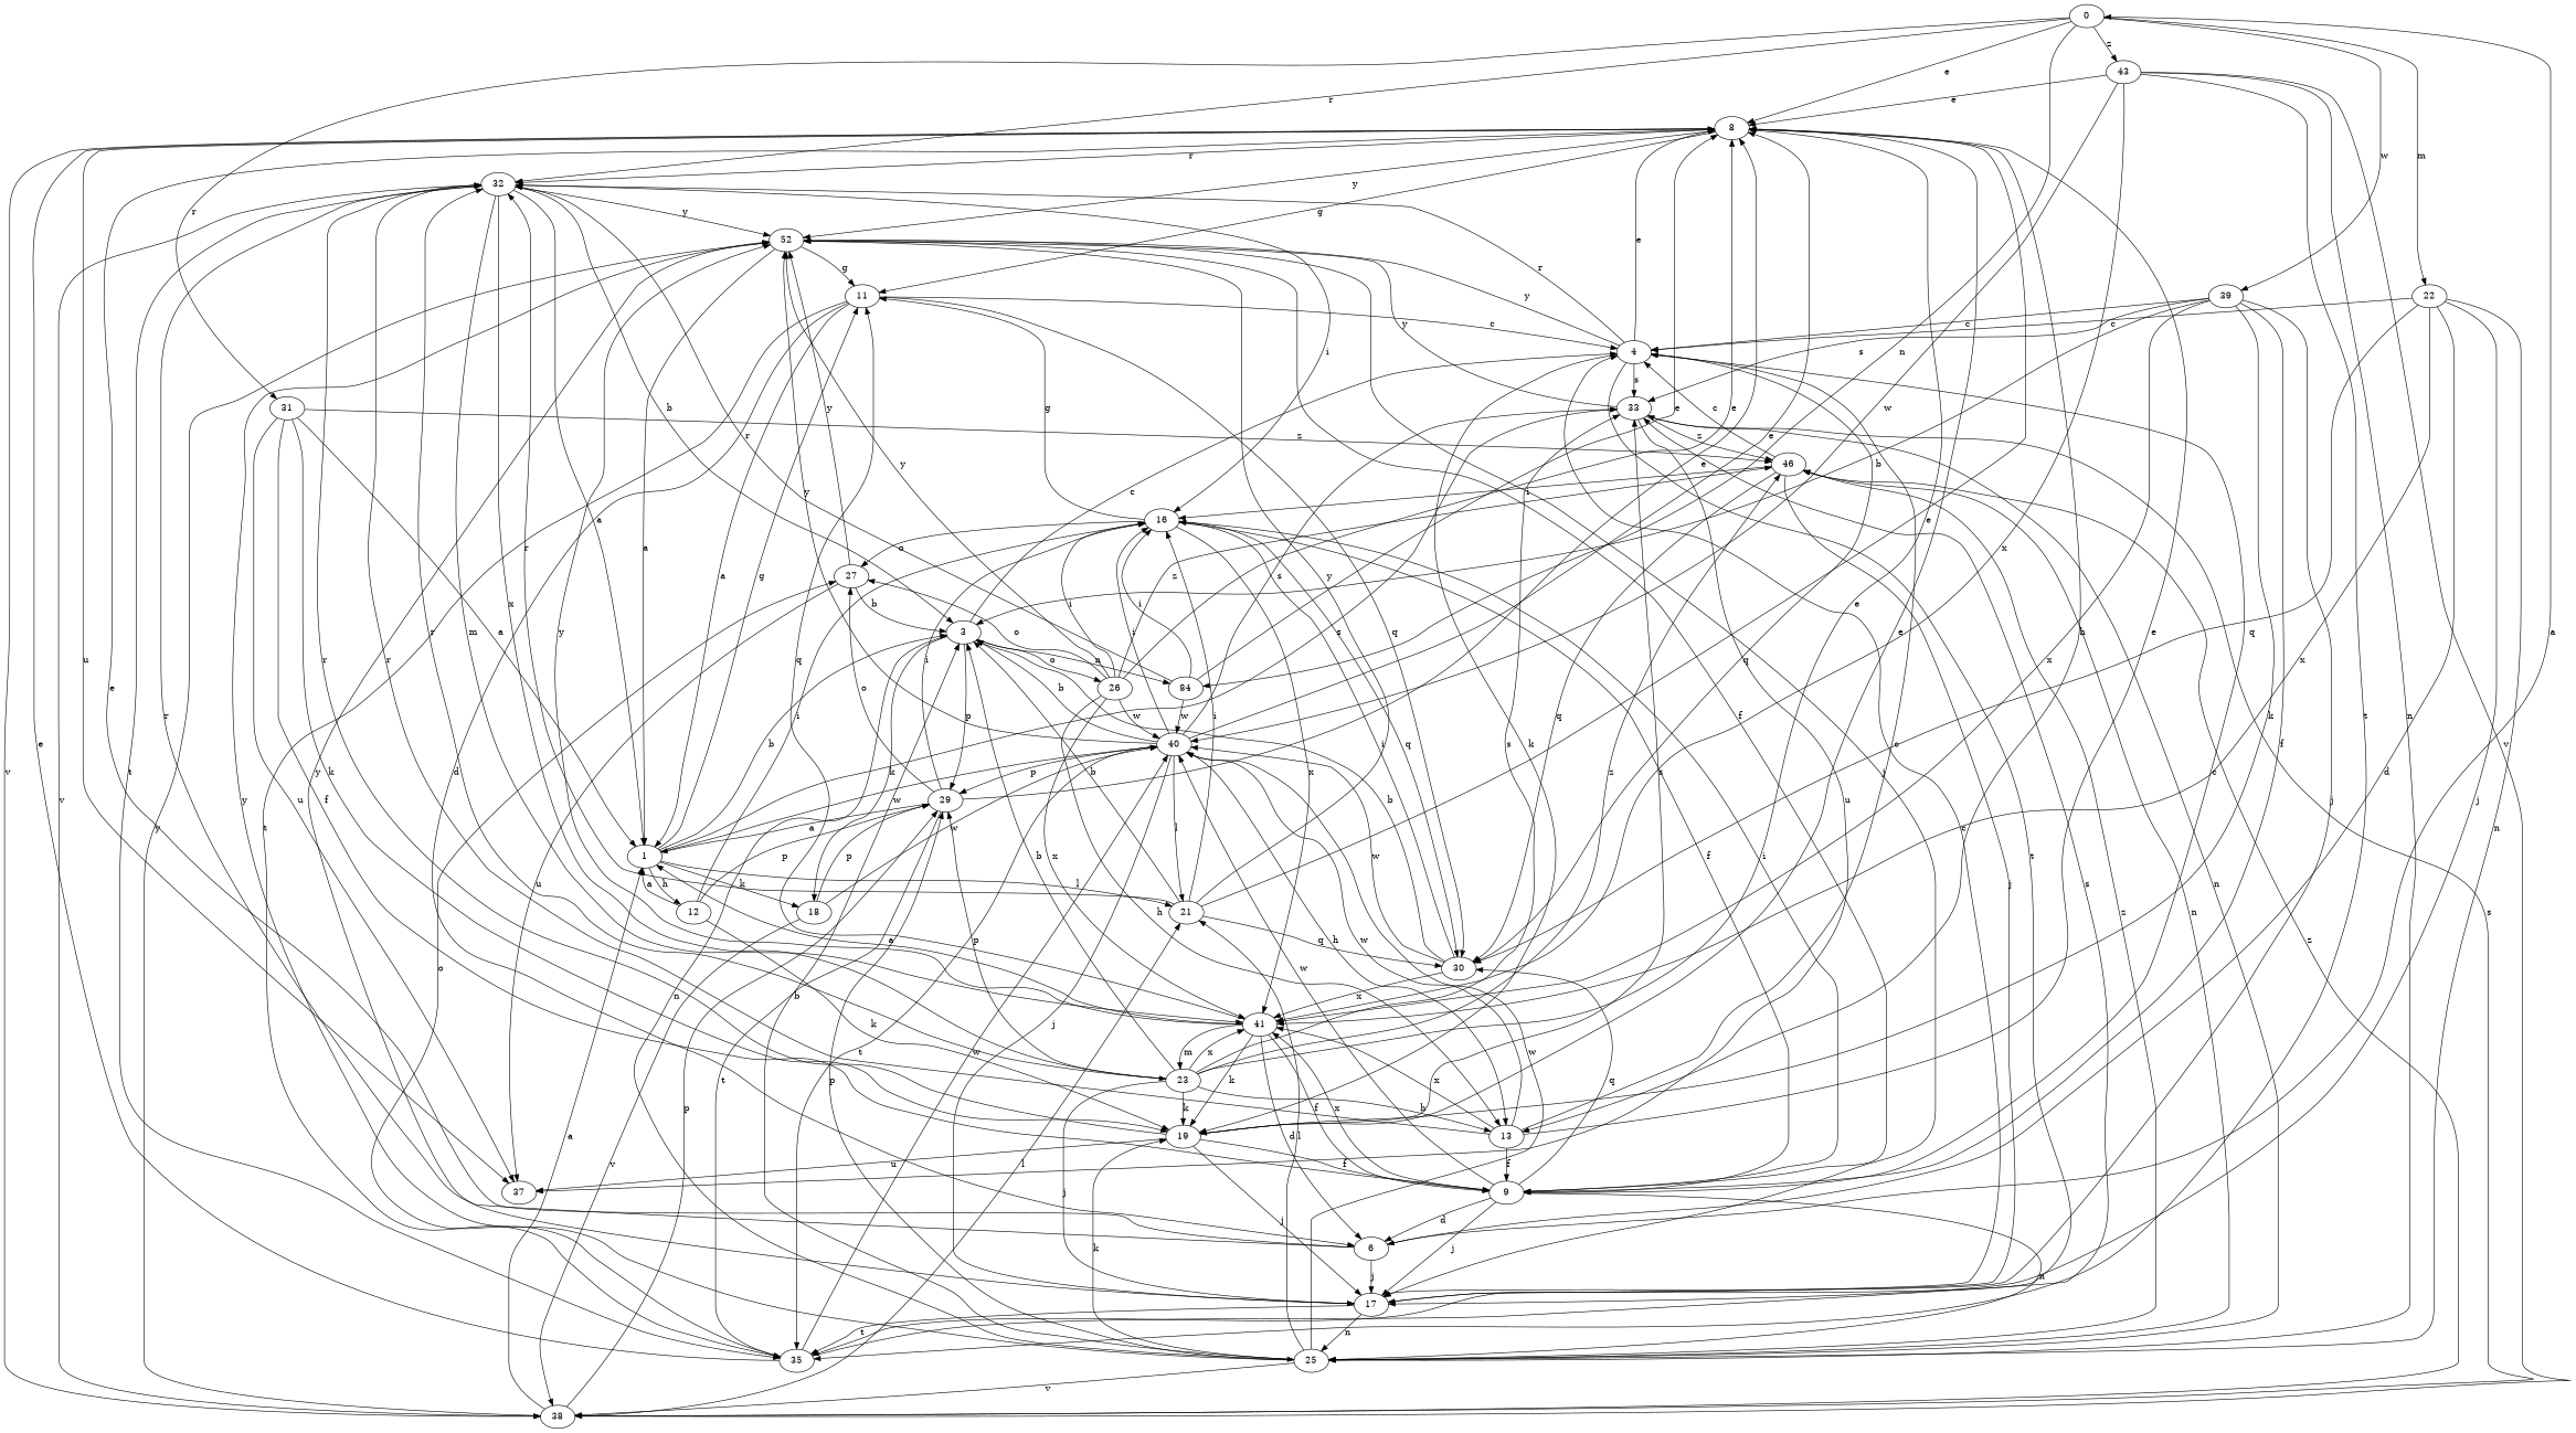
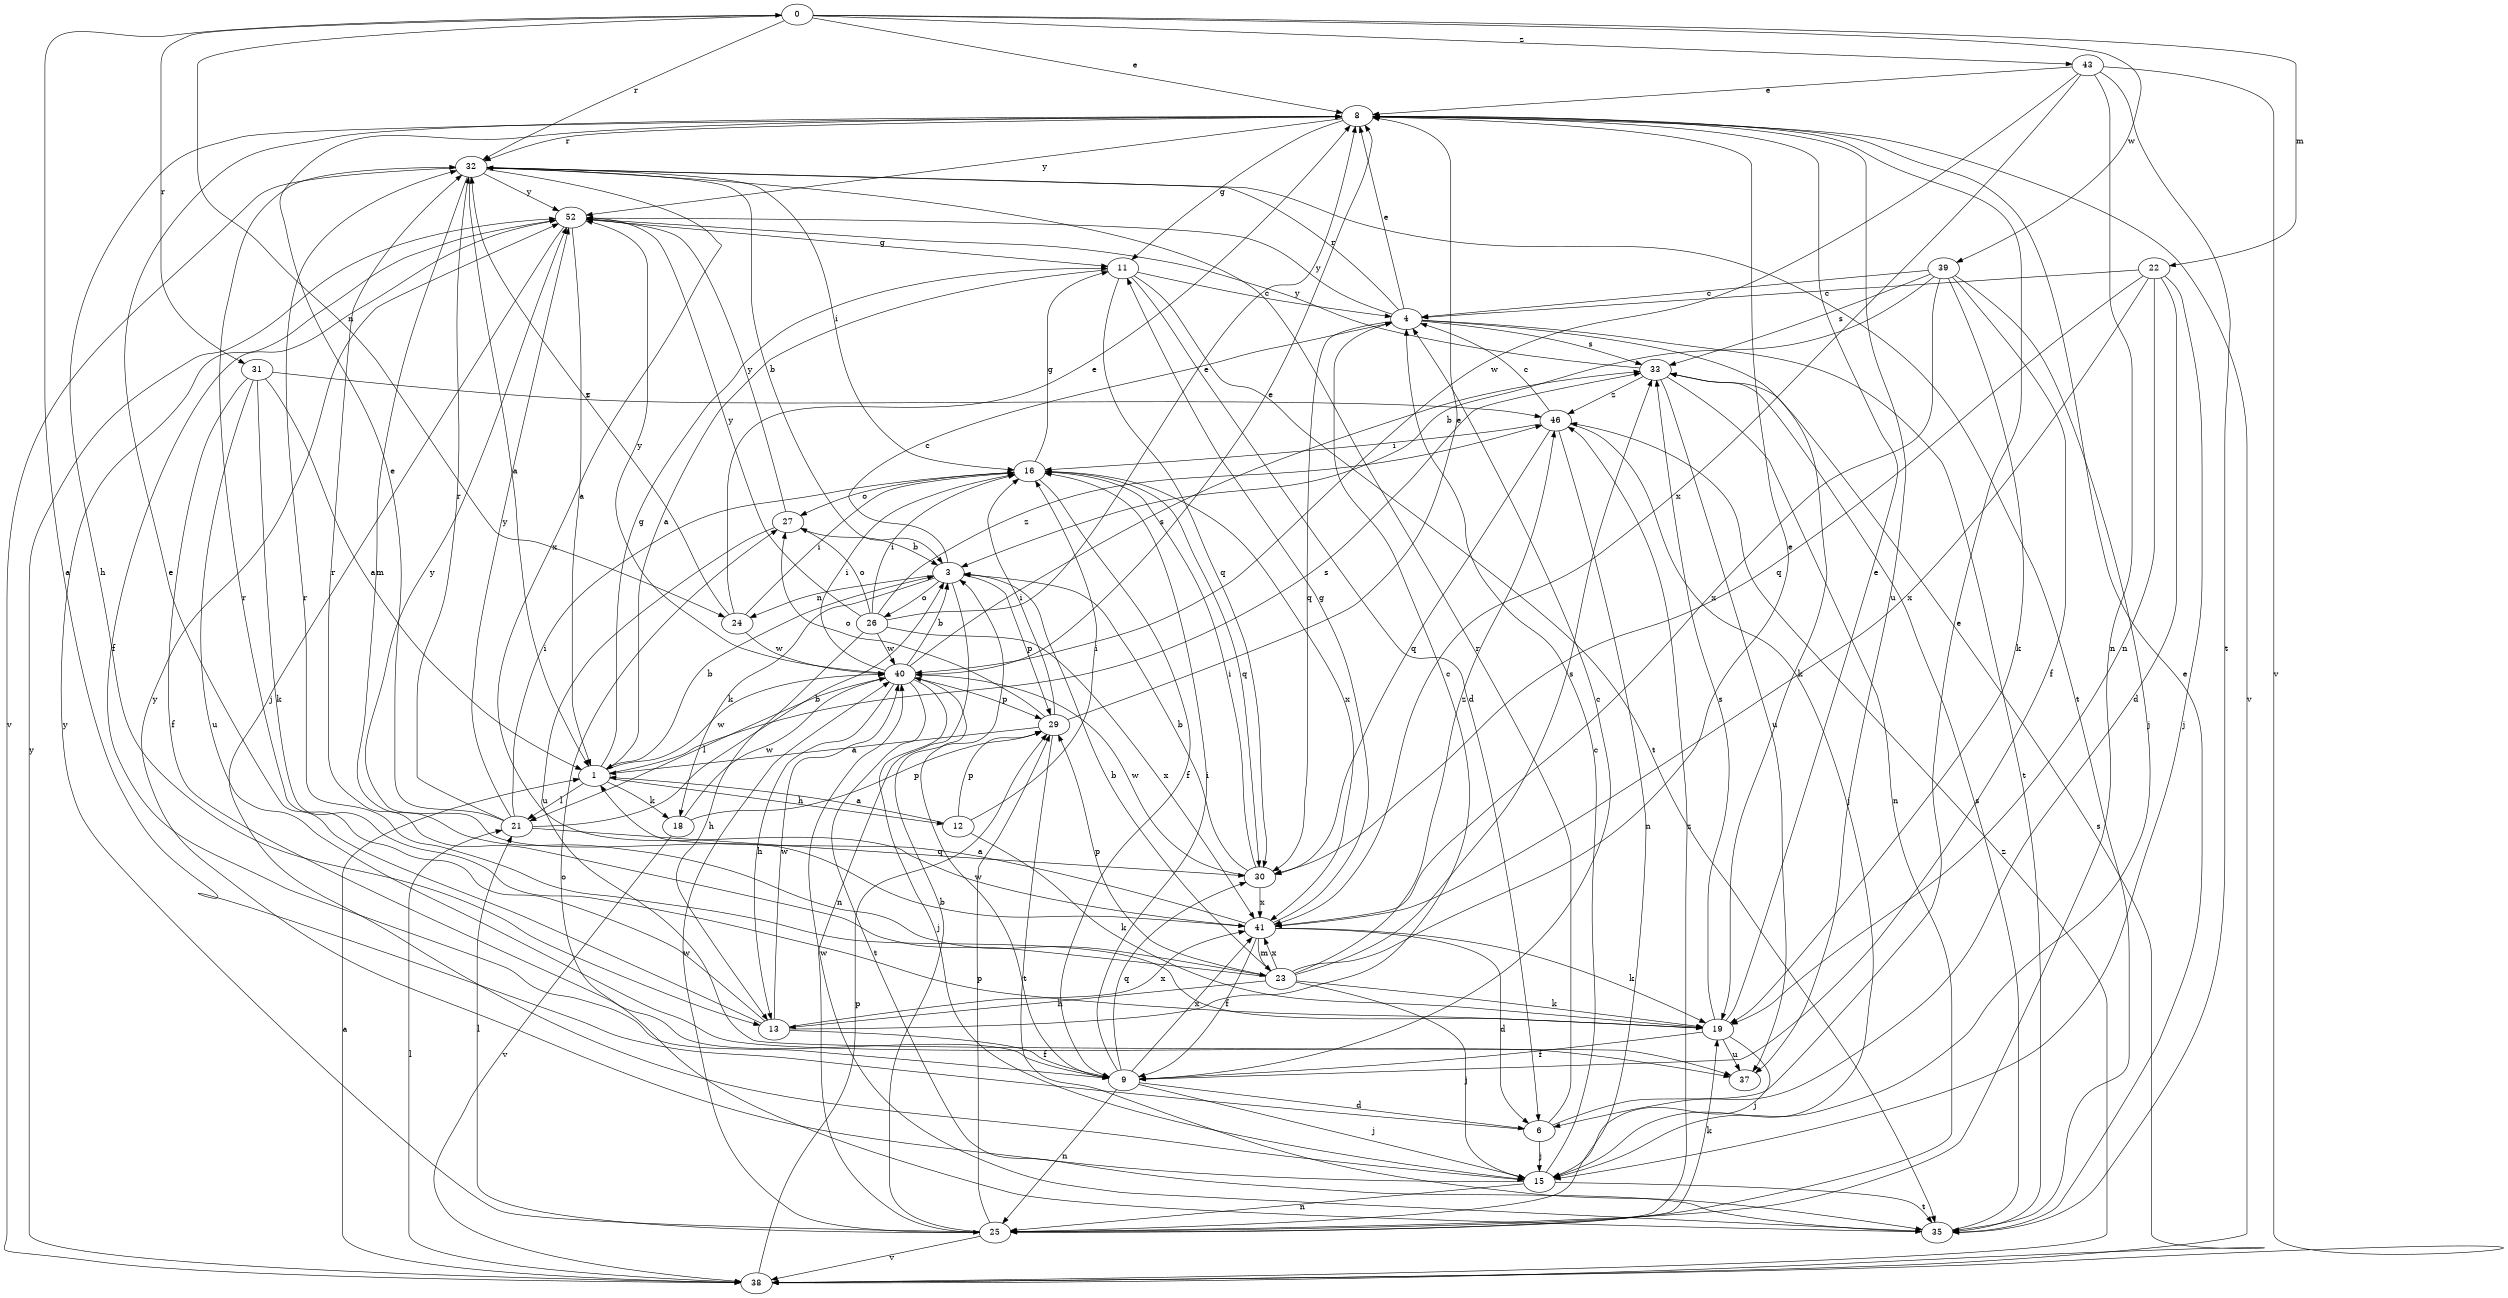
  strict digraph {
    0
    8
    22
-   24 [label=84]
+   24
    31
    32
    39
    43
    11
    n10 [label=52]
    13
    37
    38
    4
    25
    30
    6
-   17
+   17 [label=15]
    41
    40
    16
    1
    19
    9
    46
    3
    35
    23
    33
    12
    18
    21
    26
    29
    27
    0 -> 8 [label=e]
    0 -> 22 [label=m]
    0 -> 24 [label=n]
    0 -> 31 [label=r]
    0 -> 32 [label=r]
    0 -> 39 [label=w]
    0 -> 43 [label=z]
    8 -> 32 [label=r]
    8 -> 11 [label=g]
    8 -> n10 [label=y]
    8 -> 13 [label=h]
    8 -> 37 [label=u]
    8 -> 38 [label=v]
    22 -> 4 [label=c]
-   22 -> 25 [label=n]
+   22 -> 19 [label=n]
    22 -> 30 [label=q]
    22 -> 6 [label=d]
    22 -> 17 [label=j]
    22 -> 41 [label=x]
    24 -> 8 [label=e]
    24 -> 32 [label=r]
    24 -> 40 [label=w]
    24 -> 16 [label=i]
    31 -> 37 [label=u]
    31 -> 1 [label=a]
    31 -> 19 [label=k]
    31 -> 9 [label=f]
    31 -> 46 [label=z]
    32 -> n10 [label=y]
    32 -> 38 [label=v]
    32 -> 41 [label=x]
    32 -> 16 [label=i]
    32 -> 1 [label=a]
    32 -> 3 [label=b]
    32 -> 35 [label=t]
    32 -> 23 [label=m]
    39 -> 4 [label=c]
    39 -> 17 [label=j]
    39 -> 41 [label=x]
    39 -> 19 [label=k]
    39 -> 9 [label=f]
    39 -> 3 [label=b]
    39 -> 33 [label=s]
    43 -> 8 [label=e]
    43 -> 38 [label=v]
    43 -> 25 [label=n]
    43 -> 41 [label=x]
    43 -> 40 [label=w]
    43 -> 35 [label=t]
    11 -> 4 [label=c]
    11 -> 30 [label=q]
    11 -> 6 [label=d]
    11 -> 1 [label=a]
    11 -> 35 [label=t]
    n10 -> 11 [label=g]
    n10 -> 17 [label=j]
    n10 -> 1 [label=a]
    n10 -> 9 [label=f]
    13 -> 8 [label=e]
    13 -> 32 [label=r]
    13 -> 4 [label=c]
    13 -> 41 [label=x]
    13 -> 40 [label=w]
    13 -> 9 [label=f]
    38 -> n10 [label=y]
    38 -> 1 [label=a]
    38 -> 46 [label=z]
    38 -> 33 [label=s]
    38 -> 21 [label=l]
    38 -> 29 [label=p]
    4 -> 8 [label=e]
    4 -> 32 [label=r]
    4 -> n10 [label=y]
    4 -> 30 [label=q]
    4 -> 19 [label=k]
    4 -> 35 [label=t]
    4 -> 33 [label=s]
    25 -> n10 [label=y]
    25 -> 38 [label=v]
    25 -> 40 [label=w]
    25 -> 19 [label=k]
    25 -> 46 [label=z]
    25 -> 3 [label=b]
    25 -> 21 [label=l]
    25 -> 29 [label=p]
    30 -> 41 [label=x]
    30 -> 40 [label=w]
    30 -> 16 [label=i]
    30 -> 3 [label=b]
    6 -> 0 [label=a]
    6 -> 8 [label=e]
    6 -> 32 [label=r]
    6 -> 17 [label=j]
    17 -> n10 [label=y]
    17 -> 4 [label=c]
    17 -> 25 [label=n]
    17 -> 35 [label=t]
-   41 -> 11 [label=q]
+   41 -> 11 [label=g]
    41 -> n10 [label=y]
    41 -> 6 [label=d]
    41 -> 1 [label=a]
    41 -> 19 [label=k]
    41 -> 9 [label=f]
    41 -> 23 [label=m]
    40 -> 8 [label=e]
    40 -> n10 [label=y]
    40 -> 13 [label=h]
    40 -> 17 [label=j]
    40 -> 16 [label=i]
    40 -> 3 [label=b]
    40 -> 35 [label=t]
    40 -> 33 [label=s]
    40 -> 21 [label=l]
    40 -> 29 [label=p]
    16 -> 11 [label=g]
    16 -> 30 [label=q]
    16 -> 41 [label=x]
    16 -> 9 [label=f]
    16 -> 27 [label=o]
    1 -> 11 [label=g]
    1 -> 40 [label=w]
    1 -> 3 [label=b]
    1 -> 33 [label=s]
    1 -> 12 [label=h]
    1 -> 18 [label=k]
    1 -> 21 [label=l]
    19 -> 8 [label=e]
    19 -> 32 [label=r]
    19 -> 37 [label=u]
    19 -> 17 [label=j]
    19 -> 9 [label=f]
    19 -> 33 [label=s]
    9 -> 4 [label=c]
    9 -> 25 [label=n]
    9 -> 30 [label=q]
    9 -> 6 [label=d]
    9 -> 17 [label=j]
    9 -> 41 [label=x]
    9 -> 40 [label=w]
    9 -> 16 [label=i]
    46 -> 4 [label=c]
    46 -> 25 [label=n]
    46 -> 30 [label=q]
    46 -> 17 [label=j]
    46 -> 16 [label=i]
    3 -> 24 [label=n]
    3 -> 4 [label=c]
    3 -> 25 [label=n]
    3 -> 18 [label=k]
    3 -> 26 [label=o]
    3 -> 29 [label=p]
    35 -> 8 [label=e]
    35 -> 40 [label=w]
    35 -> 33 [label=s]
    35 -> 27 [label=o]
    23 -> 8 [label=e]
    23 -> 32 [label=r]
    23 -> 13 [label=h]
    23 -> 17 [label=j]
    23 -> 41 [label=x]
    23 -> 19 [label=k]
    23 -> 46 [label=z]
    23 -> 3 [label=b]
    23 -> 33 [label=s]
    23 -> 29 [label=p]
    33 -> n10 [label=y]
    33 -> 37 [label=u]
    33 -> 25 [label=n]
    33 -> 46 [label=z]
    12 -> 16 [label=i]
    12 -> 1 [label=a]
    12 -> 19 [label=k]
    12 -> 29 [label=p]
    18 -> 38 [label=v]
    18 -> 40 [label=w]
    18 -> 29 [label=p]
    21 -> 8 [label=e]
    21 -> 32 [label=r]
    21 -> n10 [label=y]
    21 -> 30 [label=q]
    21 -> 16 [label=i]
    21 -> 3 [label=b]
    26 -> 8 [label=e]
    26 -> n10 [label=y]
    26 -> 13 [label=h]
    26 -> 41 [label=x]
    26 -> 40 [label=w]
    26 -> 16 [label=i]
    26 -> 46 [label=z]
    26 -> 27 [label=o]
    29 -> 8 [label=e]
    29 -> 16 [label=i]
    29 -> 1 [label=a]
    29 -> 35 [label=t]
    29 -> 27 [label=o]
    27 -> n10 [label=y]
    27 -> 37 [label=u]
    27 -> 3 [label=b]
  }
